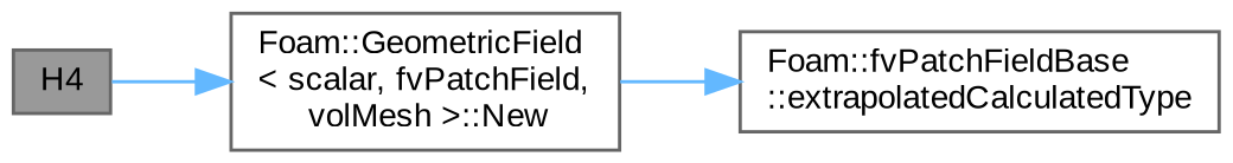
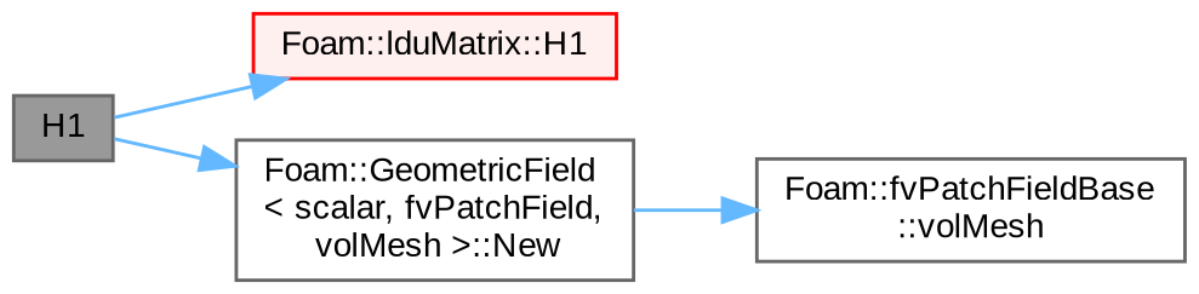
  digraph {
    fontname="Liberation Sans"
    rankdir=LR
    node [color=grey40 fillcolor=white fontname="Liberation Sans" fontsize=10 shape=box style=filled]
    edge [color=steelblue1 fontname="Liberation Sans" fontsize=10 labelfontname=Helvetica labelfontsize=10 style=solid]
-   n1 [color=gray40 fillcolor=grey60 fontcolor=black height=0.2 label=H4 width=0.4]
+   n1 [color=gray40 fillcolor=grey60 fontcolor=black height=0.2 label=H1 width=0.4]
+   n2 [color=red fillcolor="#FFF0F0" height=0.2 label="Foam::lduMatrix::H1" width=0.4]
    n3 [height=0.2 label="Foam::GeometricField\l\< scalar, fvPatchField,\l volMesh \>::New" width=0.4]
-   n4 [height=0.2 label="Foam::fvPatchFieldBase\l::extrapolatedCalculatedType" width=0.4]
+   n4 [height=0.2 label="Foam::fvPatchFieldBase\l::volMesh" width=0.4]
+   n1 -> n2
    n1 -> n3
    n3 -> n4
  }
